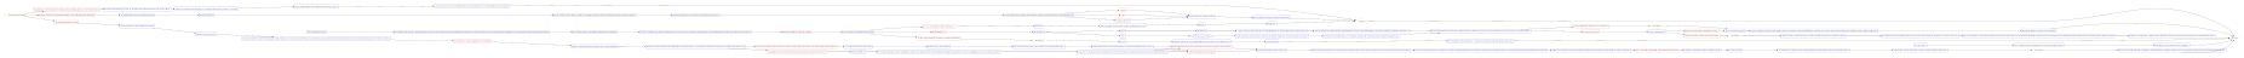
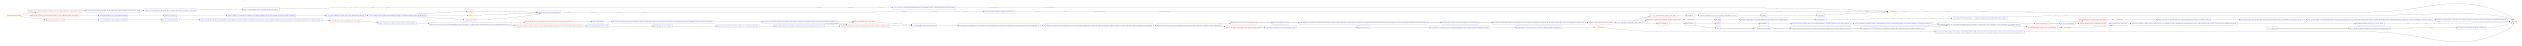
  digraph {
    fontname="IBM Plex Sans"
    rankdir=LR
    node [color=blue fontname="IBM Plex Sans" shape=box]
    edge [fontname="IBM Plex Sans"]
    "EleanorRank4Convo4 begins." [color=orange shape=""]
    n2 [color=red label="Вы когда-нибудь дружили с Лэтти?"]
    n3 [color=red label="У вас довольно сплочённая группа. Кто-нибудь из вас когда-нибудь встречался с кем-то ещё из Гекса?"]
    n4 [color=red label="Как бы ты отнеслась к тому, если бы Артур начал с кем-то романтические отношения?"]
    n5 [label="О Боги, да. Мы были не разлей вода какое-то время."]
    n6 [label="Это немного личный вопрос, но ладно. Ты уже давно с нами, имеешь право знать, как тут всё устроено."]
    n7 [label="Ты имеешь в виду кого-то не так уж далеко отсюда?"]
    n8 [label="Конечно, это было до Энтрати."]
    n9 [label="Кроме того, что Артур и Аои встречаются? Нет. По крайней мере, я об этом не знаю… а я бы знала."]
    n10 [label="Можешь не отвечать."]
    n11 [label="Теперь она ведёт себя так, будто я совсем другой человек. Удобно для неё. Если я больше не Элеонора, то она может быть сколько угодно жестокой со мной, ведь она не ранит того человека, которого знала. По-моему, это трусость."]
    n12 [label="И если ты вдруг думаешь о том, чтобы попытаться с кем-то из нас..."]
    n13 [label="Если бы я думала, что они знают, что делают, и испытывают искренние чувства к этому парню, я была бы в восторге. Очевидно."]
    n14 [color=red label="Она всё ещё хочет, чтобы ты оправилась от этого, верно?"]
    n15 [label="… нет ничего хуже, чем заслужить доверие Куинси. Он многое видит. Может, стоит присмотреться и сделать выводы."]
    n16 [label="Но я хотела бы убедиться, что они знают, как легко причинить ему боль."]
    n17 [label="Да брось. Скорее у меня вырастут крылья и хвост, чем ЭТО произойдёт."]
    n18 [color=orange label="+5 Chemistry" shape=""]
    n19 [label="Что это за роботы такие, снаружи сплошная броня и дерзость, а внутри всё мягкое и нежное, как органика?"]
    n20 [label="Энтрати исчез. Если когда-то и была надежда вернуть старую Элеонору, ту, что пела в душе и улыбалась детям на улице, эта надежда ушла вместе с ним."]
    "Chat ends." [color=orange shape=""]
    n22 [color=red label="Солярис?"]
    n23 [color=orange label="Нокс?"]
    n24 [color=red label="Владеющие Разумом?"]
    n25 [color=red label="Лэтти нужно посмотреть в зеркало и понять, что она тоже всего в паре плохих дней от того, чтобы потерять свою человечность."]
    n26 [color=red label="Если Артур считает, что ты всё ещё его сестра, этого должно быть достаточно и для Лэтти."]
    n27 [label="Неважно. Дело в том, что Артур такой же."]
    n28 [label="Ты пытаешься расположить меня к себе?"]
    n29 [label="МОЖНО ПОДУМАТЬ."]
    n30 [label="Если он тебя впустит, ради Сол, прояви к нему нежность."]
    n31 [label="Я имею в виду, да. Она это делает."]
    n32 [label="Лэтти обожает Артура. Он для неё старший брат, которого у неё никогда не было. Если бы Артура не было рядом, я бы проснулась с кляпом из хлороформа на лице и оказалась на дне реки."]
    n33 [label="Я до сих пор не простила ей то, что она сказала, что этот город должен сгореть."]
    n34 [label="Она думает, что он грезит, цепляется за прошлое. Но она любит этого парня и она хороший солдат, поэтому никогда не пойдёт против него."]
    n35 [label="Даже Аои была в шоке. Это заставляет задуматься, кто здесь настоящие монстры, не так ли?"]
    n36 [color=red label="Почему она вообще тебя так ненавидит?"]
    n37 [color=red label="Неужели её действительно пугает только язык? Или её пугает способность чтения мыслей?"]
    n38 [label="Это сложно. Причин может быть несколько."]
    n39 [label="Она мне прямо в лицо сказала, что я не должна лезть ей в голову. Если бы я не согласилась, она бы ушла из Гекса и попытала бы счастья сама. Безумие."]
    n40 [label="Так что отчасти это просто потому, что она боится, что я прочту её подростковый дневник, так сказать. Я загляну в её самые затаённые секреты и посмеюсь над ними до упаду, а она будет унижена навсегда."]
    n41 [label="Правда в том, что я просто не настолько любопытна. Какой бы маленький секрет она ни скрывала от меня, это безопасно."]
    n42 [color=red label="Была ли у вас двоих когда-нибудь… более романтическая история?"]
+   n43 [color=red label="Как думаешь, может быть, ты ей НРАВИШЬСЯ?"]
    n44 [label="Ты думаешь, что я буду болтать об этом направо-налево?"]
    n45 [label="Мне это приходило в голову."]
    n46 [label="Нет, ничего не было."]
    n47 [label="Я бы, наверное, не отказалась. В конце концов, нет ничего плохого в поцелуе и нежностях между друзьями, особенно если Артур должен был бы дать нам неловкую речь на брифинге о том, как не позволять нашим чувствам мешать работе."]
    n48 [label="Что, в общем-то, к лучшему, потому что можешь представить, какая неловкость была бы между нами сейчас?"]
    n49 [label="Это позволяет выпустить пар, поднять боевой дух и стоит недорого."]
    n50 [label="Я имею в виду… Я бы не сказала «нет». Просто этот вопрос никогда не поднимался."]
    n51 [label="Но что бы ни скрывала мисс Гарсия, в её понимании это что-то люди могут использовать против неё. Так что я представляю угрозу, потому что могу увидеть это в её мыслях."]
    n52 [color=orange label="+10 Chemistry" shape=""]
    n53 [color=red label="Подожди, разве Артур и Аои не были парой?"]
    n54 [label="Так что если она тебя привлекает, то вперёд и с песней! Я буду болеть с трибуны! Луа знает, Лэтти точно не помешает немного счастья в её мрачной, одинокой жизни."]
    n55 [label="А что? У тебя виды на моего брата? Или на Аои?"]
    n56 [color=red label="Ну. Эм. Вообще-то..."]
    n57 [color=red label="Э-э… нет… на самом деле у меня на *тебя* виды…"]
    n58 [color=red label="Нет. Хаха. Они не в моем вкусе, извините. Слишком «героические»."]
    n59 [label="Ой! Ой! Скажи..."]
    n60 [label="Интересно."]
    n61 [color=orange label="+20 Chemistry" shape=""]
    n62 [color=red label="Артур."]
    n63 [label="Аои."]
    n64 [label="Извини, это, вероятно, не тот ответ, которого ты ожидаешь, не так ли?"]
    n65 [label="ХАХАХА"]
    n66 [label="Я ЗНАЛА ЭТО."]
    n67 [label="Я тебя нисколько не виню." shape=ellipse]
    n68 [label="Хорошо."]
    n69 [label="Суровый, лихой Артур? Чистая, добросердечная Аои? Ни один из них не подходит тебе?"]
    n70 [label="У меня нет смелости сказать тебе, во что ты себя ввязываешь. Ты можешь пройти этот путь самостоятельно."]
    n71 [label="Я знаю, она кажется слишком чистой, чтобы быть настоящей, но поверь мне, она такой же солдат, как и все мы."]
    n72 [label="Посмотрим."]
    n73 [label="Я заинтригована."]
    n74 [label="Просто чтобы было ясно: травля Артура — МОЯ прерогатива. И если ты когда-нибудь будешь с ним жестока намеренно, я тебя убью. И ещё одно…"]
    n75 [label="Познакомься с НАСТОЯЩЕЙ Аои, а не с тем образом, который у тебя сложился в голове, и всё будет в порядке. А ещё…"]
    n76 [label="«Мы поговорим об этом в другой раз», — сказала она, накидывая на лицо свой красный плащ и уходя..."]
    n77 [label="Отношения Артура и Аои стали одними из первых жертв этого конфликта. Ни один из них так и не оправился. Это открытая рана, так что будь осторожна."]
    n78 [color=red label="Почему они расстались?"]
    n79 [color=red label="Я не могу представить, чтобы у них что-то получилось."]
    n80 [label="Почему ты спрашиваешь?"]
    n81 [color=orange label="+10 Chemistry" shape=""]
    n82 [color=red label="Никогда не бывает вреда от безобидных сплетен."]
    n83 [color=red label="Это было бы полезно, чтобы не сыпать соль на раны."]
    n84 [label="Ну, в этом ничего уникального."]
    n85 [color=orange label="+20 Chemistry" shape=""]
    n86 [label="Но нельзя же подойти к людям, которые горюют, сказать: «Я же говорила». Надо их поддерживать. Я сделала всё, что могла, чтобы утешить Артура, а Лэтти старалась залечить разбитое сердце Аои."]
    n87 [label="Хм. Я не согласна."]
    n88 [label="Аои — мой друг. И каким бы придурком ни был Артур, он всё равно мой брат."]
    n89 [label="Ладно. Я не знаю, что ОНИ тебе скажут, но с моей точки зрения они просто тянут в разные стороны."]
    n90 [label="Проявляй осторожность. Вот всё, что я хочу сказать."]
    n91 [label="Я не уверена, что мне следует тебе что-то доверять."]
    n92 [label="Они оба романтики, просто разного рода. Артур хочет дом с розами у двери. Он утверждает, что не хочет, но это не так."]
    n93 [label="Боги, он даже говорил, что когда-нибудь откроет паб. Я могу точно представить его с его маленькой компанией постоянных клиентов, наливающим пиво, готовящим воскресные жаркое, полный жизненной мудрости, добытой с трудом."]
    n94 [label="Можешь ли ты представить, чтобы Аои нашла себе место в таком сне? Я не могу. Ей нужно пространство, чтобы расправить крылья."]
    "EleanorRank4Convo4 begins." -> n2
    "EleanorRank4Convo4 begins." -> n3
    "EleanorRank4Convo4 begins." -> n4
    n2 -> n5
    n3 -> n6
    n4 -> n7
    n5 -> n8
    n6 -> n9
    n7 -> n10
    n8 -> n11
    n9 -> n12
    n10 -> n13
    n11 -> n14
    n12 -> n15
    n13 -> n16
    n14 -> n17
    n15 -> n18
    n16 -> n19
    n17 -> n20
    n18 -> "Chat ends."
    n19 -> n22
    n19 -> n23
    n19 -> n24
    n20 -> n25
    n20 -> n26
    n22 -> n27
    n23 -> n27
    n24 -> n27
    n25 -> n28
    n26 -> n29
    n27 -> n30
    n28 -> n31
    n29 -> n32
    n30 -> n18
    n31 -> n33
    n32 -> n34
    n33 -> n35
    n34 -> n36
    n34 -> n37
    n35 -> n36
    n35 -> n37
    n36 -> n38
    n37 -> n38
    n38 -> n39
    n39 -> n40
    n40 -> n41
    n41 -> n42
+   n41 -> n43
    n42 -> n44
+   n43 -> n45
    n44 -> n46
    n45 -> n47
    n46 -> n48
    n47 -> n49
    n48 -> n50
    n49 -> n51
    n50 -> n52
    n51 -> n53
    n52 -> n54
    n53 -> n55
    n54 -> "Chat ends."
    n55 -> n56
    n55 -> n57
    n55 -> n58
    n56 -> n59
    n57 -> n60
    n58 -> n61
    n59 -> n62
    n59 -> n63
    n60 -> n64
    n61 -> n65
    n62 -> n66
    n63 -> n67
    n64 -> n68
    n65 -> n69
    n66 -> n70
    n67 -> n71
    n68 -> n72
    n69 -> n73
    n70 -> n74
    n71 -> n75
    n72 -> n18
    n73 -> n76
    n74 -> n77
    n75 -> n77
    n76 -> "Chat ends."
    n77 -> n78
    n77 -> n79
    n78 -> n80
    n79 -> n81
    n80 -> n82
    n80 -> n83
    n81 -> n84
    n82 -> n84
    n83 -> n85
    n84 -> n86
    n85 -> n89
    n86 -> n90
    n87 -> n88
    n88 -> n91
    n89 -> n92
    n90 -> "Chat ends."
    n91 -> "Chat ends."
    n92 -> n93
    n93 -> n94
    n94 -> "Chat ends."
  }
